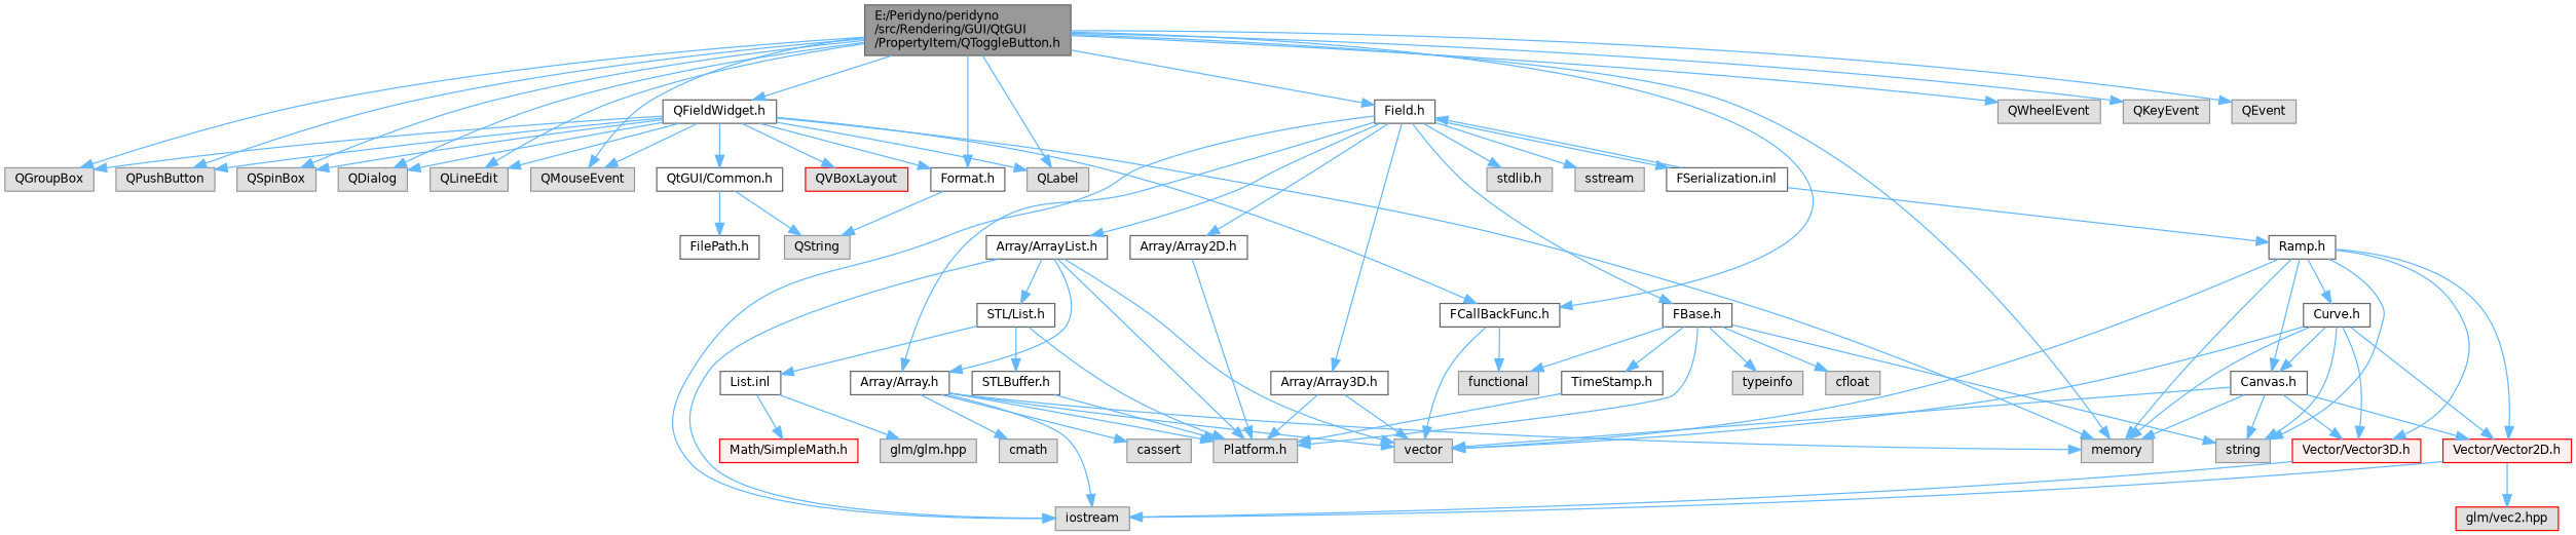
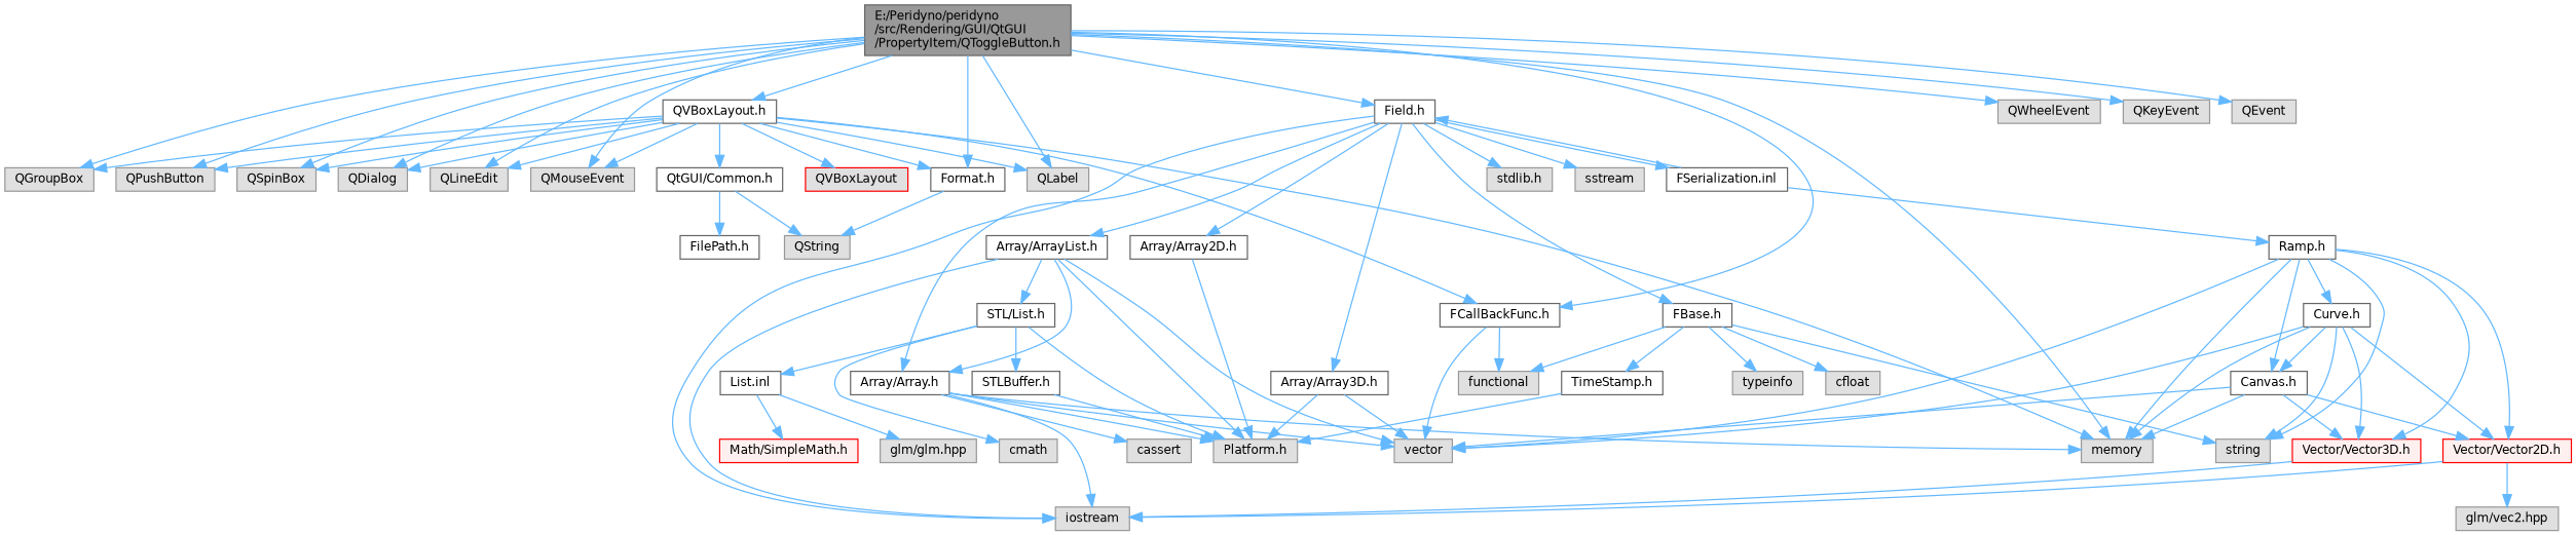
  digraph {
    fontname="DejaVu Sans"
    node [color=grey60 fillcolor="#E0E0E0" fontname="DejaVu Sans" fontsize=10 shape=box style=filled]
    edge [color=steelblue1 fontname="DejaVu Sans" fontsize=10 labelfontname=Helvetica labelfontsize=10 style=solid]
    n1 [color=gray40 fillcolor=grey60 fontcolor=black height=0.2 label="E:/Peridyno/peridyno\l/src/Rendering/GUI/QtGUI\l/PropertyItem/QToggleButton.h" width=0.4]
    n2 [height=0.2 label=QGroupBox width=0.4]
    n3 [height=0.2 label=QPushButton width=0.4]
    n4 [height=0.2 label=QSpinBox width=0.4]
    n5 [height=0.2 label=QDialog width=0.4]
    n6 [height=0.2 label=QLineEdit width=0.4]
    n7 [height=0.2 label=QMouseEvent width=0.4]
    n8 [height=0.2 label=QWheelEvent width=0.4]
    n9 [height=0.2 label=QLabel width=0.4]
-   n10 [color=grey40 fillcolor=white height=0.2 label="QFieldWidget.h" width=0.4]
+   n10 [color=grey40 fillcolor=white height=0.2 label="QVBoxLayout.h" width=0.4]
    n11 [color=grey40 fillcolor=white height=0.2 label="Format.h" width=0.4]
    n12 [color=grey40 fillcolor=white height=0.2 label="FCallBackFunc.h" width=0.4]
    n13 [height=0.2 label=memory width=0.4]
    n14 [height=0.2 label=QKeyEvent width=0.4]
    n15 [height=0.2 label=QEvent width=0.4]
    n16 [color=grey40 fillcolor=white height=0.2 label="Field.h" width=0.4]
    n17 [color=red height=0.2 label=QVBoxLayout width=0.4]
    n18 [color=grey40 fillcolor=white height=0.2 label="QtGUI/Common.h" width=0.4]
    n19 [height=0.2 label=QString width=0.4]
    n20 [height=0.2 label=vector width=0.4]
    n21 [height=0.2 label=functional width=0.4]
    n22 [height=0.2 label=iostream width=0.4]
    n23 [height=0.2 label="stdlib.h" width=0.4]
    n24 [height=0.2 label=sstream width=0.4]
    n25 [color=grey40 fillcolor=white height=0.2 label="FBase.h" width=0.4]
    n26 [color=grey40 fillcolor=white height=0.2 label="Array/Array.h" width=0.4]
    n27 [color=grey40 fillcolor=white height=0.2 label="Array/Array2D.h" width=0.4]
    n28 [color=grey40 fillcolor=white height=0.2 label="Array/Array3D.h" width=0.4]
    n29 [color=grey40 fillcolor=white height=0.2 label="Array/ArrayList.h" width=0.4]
    n30 [color=grey40 fillcolor=white height=0.2 label="FSerialization.inl" width=0.4]
    n31 [color=grey40 fillcolor=white height=0.2 label="FilePath.h" width=0.4]
    n32 [height=0.2 label="Platform.h" width=0.4]
    n33 [color=grey40 fillcolor=white height=0.2 label="TimeStamp.h" width=0.4]
    n34 [height=0.2 label=typeinfo width=0.4]
    n35 [height=0.2 label=string width=0.4]
    n36 [height=0.2 label=cfloat width=0.4]
    n37 [height=0.2 label=cassert width=0.4]
    n38 [height=0.2 label=cmath width=0.4]
    n39 [color=grey40 fillcolor=white height=0.2 label="STL/List.h" width=0.4]
    n40 [color=grey40 fillcolor=white height=0.2 label="Ramp.h" width=0.4]
    n41 [color=grey40 fillcolor=white height=0.2 label="STLBuffer.h" width=0.4]
    n42 [color=grey40 fillcolor=white height=0.2 label="List.inl" width=0.4]
    n43 [color=red fillcolor="#FFF0F0" height=0.2 label="Math/SimpleMath.h" width=0.4]
    n44 [height=0.2 label="glm/glm.hpp" width=0.4]
    n45 [color=grey40 fillcolor=white height=0.2 label="Curve.h" width=0.4]
    n46 [color=red fillcolor="#FFF0F0" height=0.2 label="Vector/Vector2D.h" width=0.4]
    n47 [color=red fillcolor="#FFF0F0" height=0.2 label="Vector/Vector3D.h" width=0.4]
    n48 [color=grey40 fillcolor=white height=0.2 label="Canvas.h" width=0.4]
-   n49 [color=red height=0.2 label="glm/vec2.hpp" width=0.4]
+   n49 [height=0.2 label="glm/vec2.hpp" width=0.4]
    n1 -> n2
    n1 -> n3
    n1 -> n4
    n1 -> n5
    n1 -> n6
    n1 -> n7
    n1 -> n8
    n1 -> n9
    n1 -> n10
    n1 -> n11
    n1 -> n12
    n1 -> n13
    n1 -> n14
    n1 -> n15
    n1 -> n16
    n10 -> n2
    n10 -> n3
    n10 -> n4
    n10 -> n5
    n10 -> n6
    n10 -> n7
    n10 -> n9
    n10 -> n11
    n10 -> n12
    n10 -> n13
    n10 -> n17
    n10 -> n18
    n11 -> n19
    n12 -> n20
    n12 -> n21
    n16 -> n22
    n16 -> n23
    n16 -> n24
    n16 -> n25
    n16 -> n26
    n16 -> n27
    n16 -> n28
    n16 -> n29
    n16 -> n30
    n18 -> n19
    n18 -> n31
    n25 -> n21
-   n25 -> n32
    n25 -> n33
    n25 -> n34
    n25 -> n35
    n25 -> n36
    n26 -> n13
    n26 -> n20
    n26 -> n22
    n26 -> n32
    n26 -> n37
-   n26 -> n38
+   n39 -> n38
    n27 -> n32
    n28 -> n20
    n28 -> n32
    n29 -> n20
    n29 -> n22
    n29 -> n26
    n29 -> n32
    n29 -> n39
    n30 -> n16
    n30 -> n40
    n33 -> n32
    n39 -> n32
    n39 -> n41
    n39 -> n42
    n40 -> n13
    n40 -> n20
    n40 -> n35
    n40 -> n45
    n40 -> n46
    n40 -> n47
    n40 -> n48
    n41 -> n32
    n42 -> n43
    n42 -> n44
    n45 -> n13
    n45 -> n20
    n45 -> n35
    n45 -> n46
    n45 -> n47
    n45 -> n48
    n46 -> n22
    n46 -> n49
    n47 -> n22
    n48 -> n13
    n48 -> n20
-   n48 -> n35
    n48 -> n46
    n48 -> n47
  }
